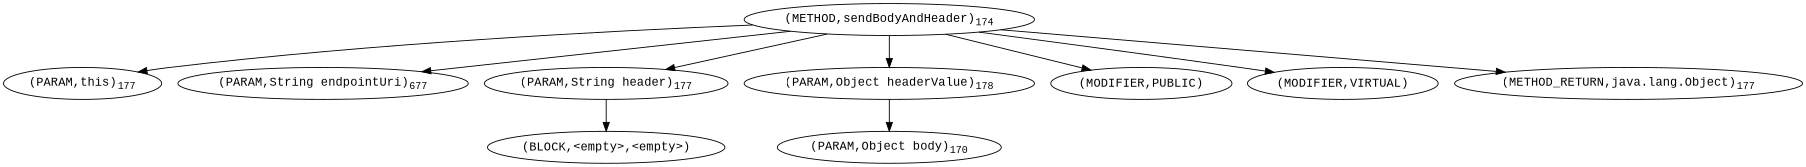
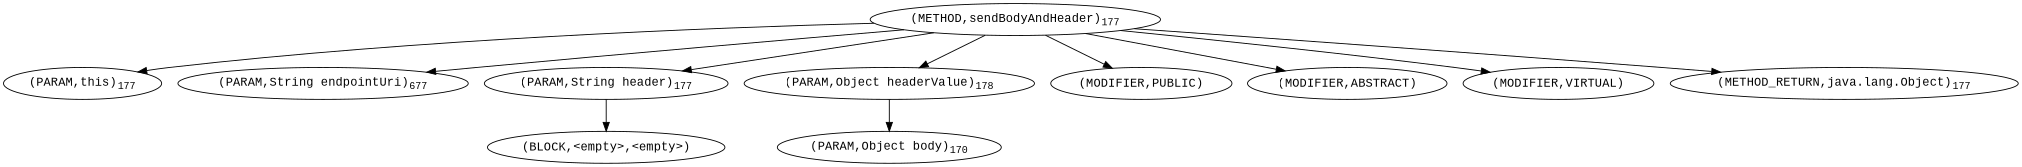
  digraph {
    fontname="Liberation Mono"
    node [fontname="Liberation Mono"]
    edge [fontname="Liberation Mono"]
-   n1 [label=<(METHOD,sendBodyAndHeader)<SUB>174</SUB>>]
+   n1 [label=<(METHOD,sendBodyAndHeader)<SUB>177</SUB>>]
    n2 [label=<(PARAM,this)<SUB>177</SUB>>]
    n3 [label=<(PARAM,String endpointUri)<SUB>677</SUB>>]
    n4 [label=<(PARAM,String header)<SUB>177</SUB>>]
    n5 [label=<(PARAM,Object headerValue)<SUB>178</SUB>>]
    n6 [label=<(MODIFIER,PUBLIC)>]
+   n7 [label=<(MODIFIER,ABSTRACT)>]
    n8 [label=<(MODIFIER,VIRTUAL)>]
    n9 [label=<(METHOD_RETURN,java.lang.Object)<SUB>177</SUB>>]
    n10 [label=<(PARAM,Object body)<SUB>170</SUB>>]
    n11 [label=<(BLOCK,&lt;empty&gt;,&lt;empty&gt;)>]
    n1 -> n2
    n1 -> n3
    n1 -> n4
    n1 -> n5
    n1 -> n6
+   n1 -> n7
    n1 -> n8
    n1 -> n9
    n4 -> n11
    n5 -> n10
  }
